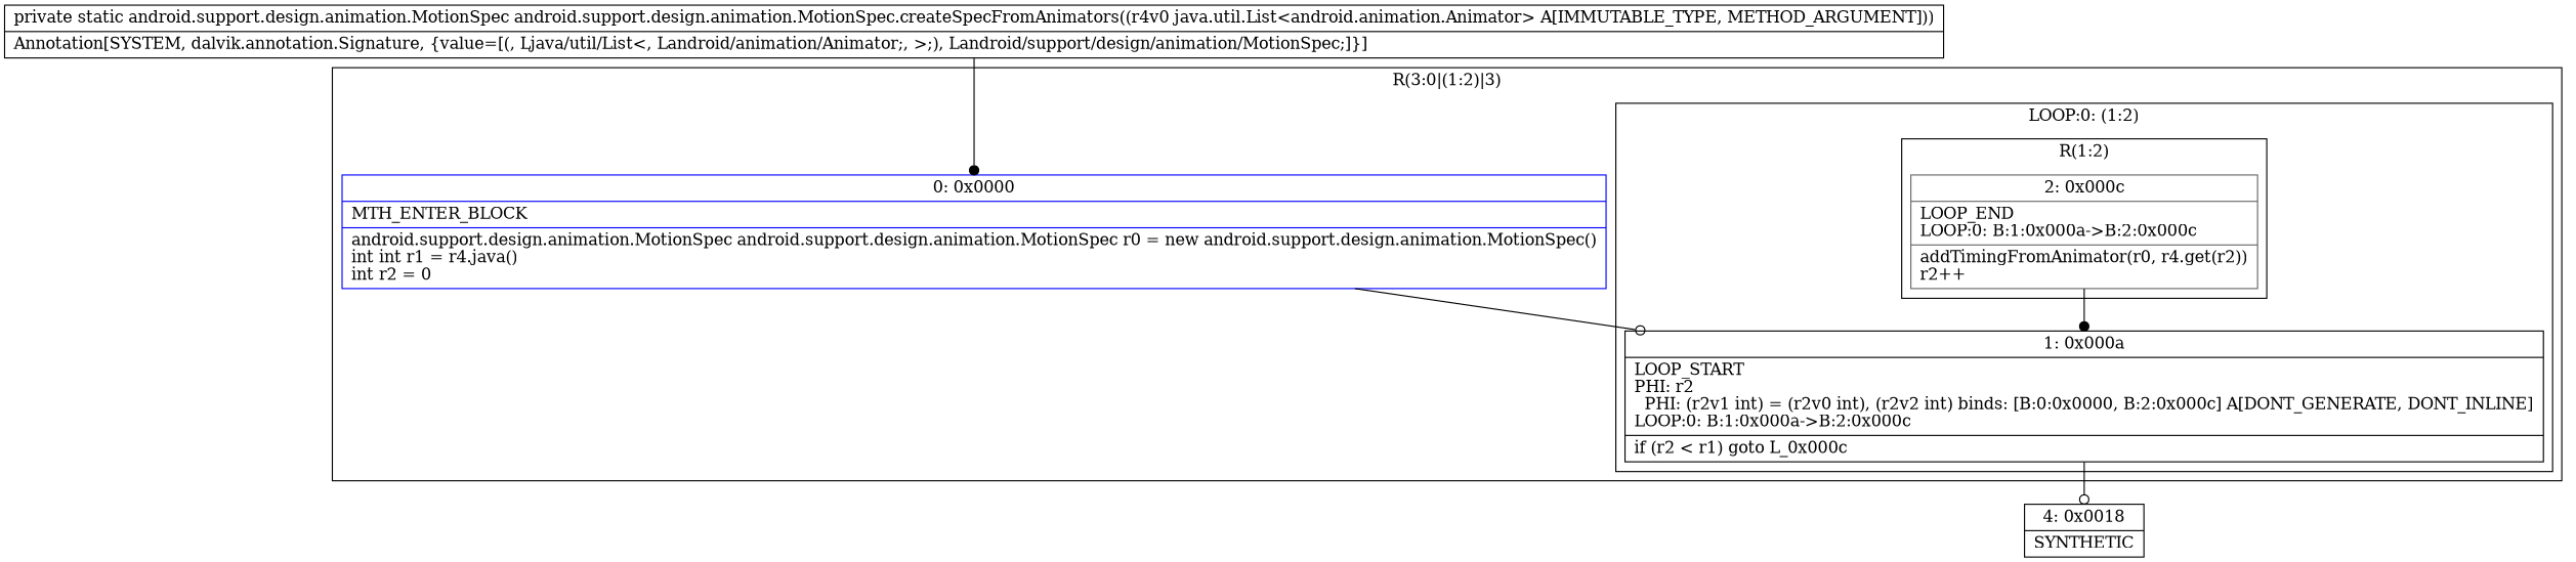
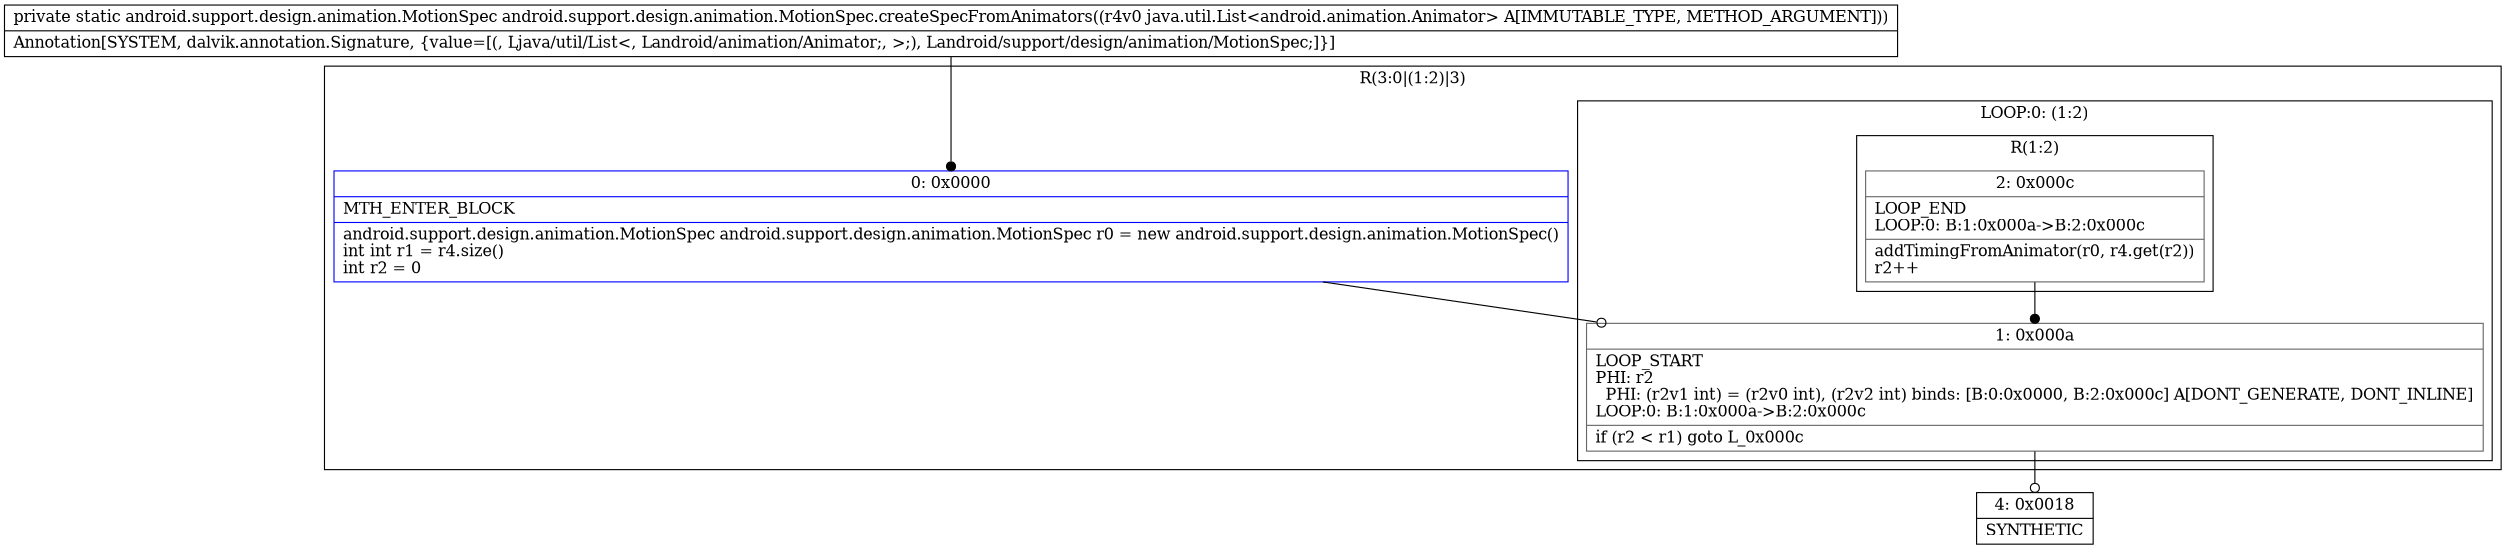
  digraph {
    node [color=gray40 shape=record]
    edge [arrowhead=dot style=solid]
    n1 [label="{2\:\ 0x000c|LOOP_END\lLOOP:0: B:1:0x000a\-\>B:2:0x000c\l|addTimingFromAnimator(r0, r4.get(r2))\lr2++\l}"]
-   n2 [color=black label="{1\:\ 0x000a|LOOP_START\lPHI: r2 \l  PHI: (r2v1 int) = (r2v0 int), (r2v2 int) binds: [B:0:0x0000, B:2:0x000c] A[DONT_GENERATE, DONT_INLINE]\lLOOP:0: B:1:0x000a\-\>B:2:0x000c\l|if (r2 \< r1) goto L_0x000c\l}"]
-   n3 [color=blue label="{0\:\ 0x0000|MTH_ENTER_BLOCK\l|android.support.design.animation.MotionSpec android.support.design.animation.MotionSpec r0 = new android.support.design.animation.MotionSpec()\lint int r1 = r4.java()\lint r2 = 0\l}"]
+   n2 [label="{1\:\ 0x000a|LOOP_START\lPHI: r2 \l  PHI: (r2v1 int) = (r2v0 int), (r2v2 int) binds: [B:0:0x0000, B:2:0x000c] A[DONT_GENERATE, DONT_INLINE]\lLOOP:0: B:1:0x000a\-\>B:2:0x000c\l|if (r2 \< r1) goto L_0x000c\l}"]
+   n3 [color=blue label="{0\:\ 0x0000|MTH_ENTER_BLOCK\l|android.support.design.animation.MotionSpec android.support.design.animation.MotionSpec r0 = new android.support.design.animation.MotionSpec()\lint int r1 = r4.size()\lint r2 = 0\l}"]
    n4 [color=black label="{4\:\ 0x0018|SYNTHETIC\l}"]
    n5 [color=black label="{private static android.support.design.animation.MotionSpec android.support.design.animation.MotionSpec.createSpecFromAnimators((r4v0 java.util.List\<android.animation.Animator\> A[IMMUTABLE_TYPE, METHOD_ARGUMENT]))  | Annotation[SYSTEM, dalvik.annotation.Signature, \{value=[(, Ljava\/util\/List\<, Landroid\/animation\/Animator;, \>;), Landroid\/support\/design\/animation\/MotionSpec;]\}]\l}"]
    subgraph cluster_1 {
      label="R(3:0|(1:2)|3)"
      n3
      subgraph cluster_2 {
        label="LOOP:0: (1:2)"
        n2
        subgraph cluster_3 {
          label="R(1:2)"
          n1
        }
      }
    }
    n1 -> n2
    n2 -> n4 [arrowhead=odot]
    n3 -> n2 [arrowhead=odot]
    n5 -> n3
  }
